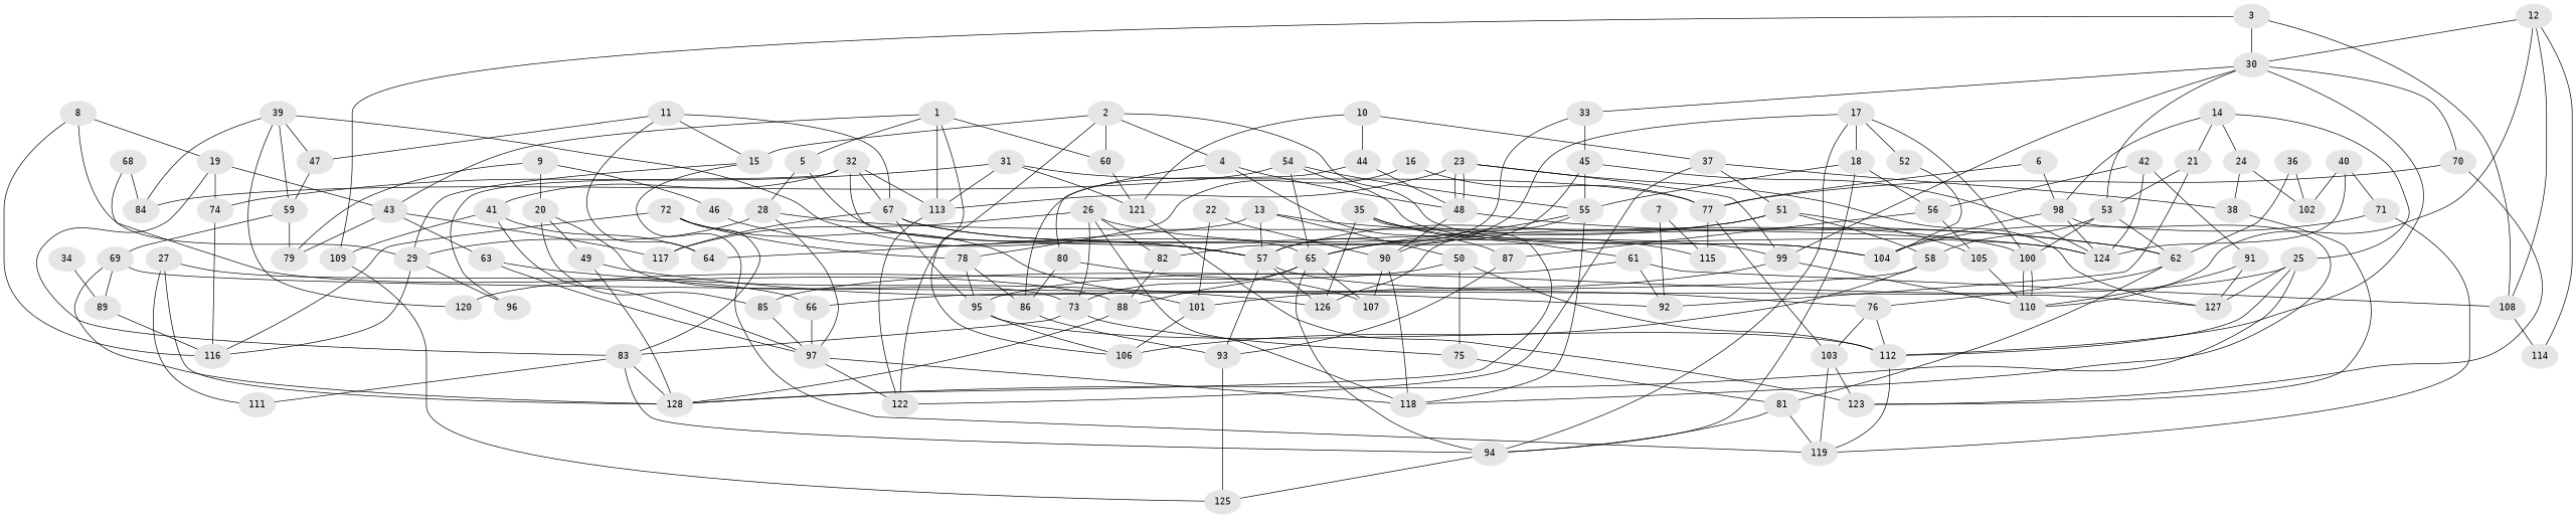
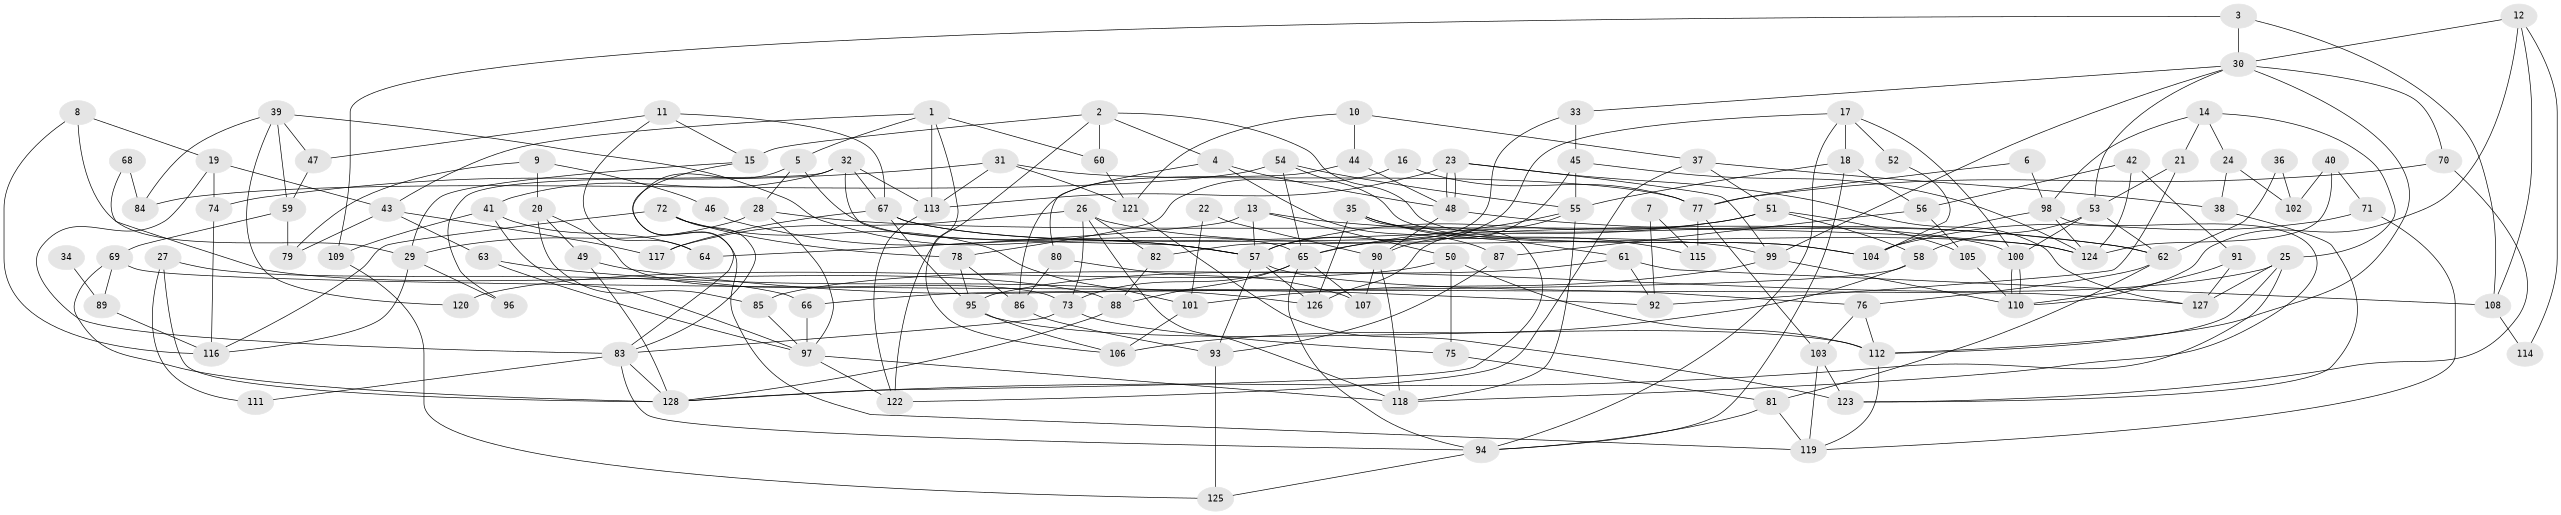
  graph {
    fontname="DejaVu Sans Mono"
    node [color=gray90 fontname="DejaVu Sans Mono" style=filled]
    edge [fontname="DejaVu Sans Mono"]
    1
    5
    43
    60
    106
    113
    28
    65
    83
    79
    117
    63
    121
    122
    2
    4
    15
    104
    48
    80
    87
    29
    119
    34
    89
    3
    30
    108
    109
    53
    99
    112
    33
    70
    114
    125
    62
    90
    86
    107
    93
    124
    97
    94
    73
    88
    128
    111
    6
    77
    98
    115
    103
    118
    7
    92
    8
    19
    116
    74
    96
    9
    20
    46
    49
    85
    57
    10
    37
    44
    38
    51
    123
    11
    47
    64
    67
    59
    100
    95
    12
    110
    13
    50
    120
    75
    126
    76
    81
    14
    21
    24
    25
    102
    127
    16
    78
    17
    18
    52
    55
    56
    105
    58
    22
    101
    23
    26
    82
    27
    66
    45
    31
    32
    41
    35
    61
    36
    39
    84
    69
    40
    71
    42
    91
    54
    68
    72
    1 -- 5
    1 -- 43
    1 -- 60
    1 -- 106
    1 -- 113
    5 -- 28
    5 -- 65
+   5 -- 83
    43 -- 79
    43 -- 117
    43 -- 63
    60 -- 121
    113 -- 122
    28 -- 29
    28 -- 124
    28 -- 97
    65 -- 107
    65 -- 94
    65 -- 73
    65 -- 88
    83 -- 94
    83 -- 128
    83 -- 111
    63 -- 97
    63 -- 126
    121 -- 123
    2 -- 60
    2 -- 122
    2 -- 4
    2 -- 15
    2 -- 104
    4 -- 48
    4 -- 80
    4 -- 87
    15 -- 29
    15 -- 119
    48 -- 62
    48 -- 90
    80 -- 86
    80 -- 107
    87 -- 93
    29 -- 116
    29 -- 96
    34 -- 89
    89 -- 116
    3 -- 30
    3 -- 108
    3 -- 109
    30 -- 53
    30 -- 99
    30 -- 112
    30 -- 33
    30 -- 70
    108 -- 114
    109 -- 125
    53 -- 62
    53 -- 100
    53 -- 58
    99 -- 110
    99 -- 101
    112 -- 119
    33 -- 82
    33 -- 45
    70 -- 77
    70 -- 123
    62 -- 76
    62 -- 81
    90 -- 107
    90 -- 118
    86 -- 93
    93 -- 125
    97 -- 122
    97 -- 118
    94 -- 125
    73 -- 83
    73 -- 75
    88 -- 128
    6 -- 77
    6 -- 98
    77 -- 115
    77 -- 103
    98 -- 104
    98 -- 124
    98 -- 118
    103 -- 119
    103 -- 123
    7 -- 115
    7 -- 92
    8 -- 29
    8 -- 19
    8 -- 116
    19 -- 43
    19 -- 83
    19 -- 74
    74 -- 116
    9 -- 79
    9 -- 20
    9 -- 46
    20 -- 73
    20 -- 49
    20 -- 85
    46 -- 57
    49 -- 128
    49 -- 92
    85 -- 97
    57 -- 93
    57 -- 126
    57 -- 76
    10 -- 121
    10 -- 37
    10 -- 44
    37 -- 122
    37 -- 38
    37 -- 51
    44 -- 48
    44 -- 86
    38 -- 123
    51 -- 65
    51 -- 57
    51 -- 105
    51 -- 58
    11 -- 15
    11 -- 47
    11 -- 64
    11 -- 67
    47 -- 59
    67 -- 117
    67 -- 99
    67 -- 100
    67 -- 95
    59 -- 79
    59 -- 69
    100 -- 110
    100 -- 110
    95 -- 106
    95 -- 112
    12 -- 30
    12 -- 108
    12 -- 114
    12 -- 110
    13 -- 62
    13 -- 57
    13 -- 64
    13 -- 50
    50 -- 112
    50 -- 120
    50 -- 75
    75 -- 81
    76 -- 112
    76 -- 103
    81 -- 119
    81 -- 94
    14 -- 98
    14 -- 21
    14 -- 24
    14 -- 25
    21 -- 53
    21 -- 92
    24 -- 38
    24 -- 102
    25 -- 112
    25 -- 128
    25 -- 95
    25 -- 127
    16 -- 77
    16 -- 78
    78 -- 86
    78 -- 95
    17 -- 94
    17 -- 57
    17 -- 100
    17 -- 18
    17 -- 52
    18 -- 94
    18 -- 55
    18 -- 56
    52 -- 104
    55 -- 65
    55 -- 118
    55 -- 126
    56 -- 87
    56 -- 105
    105 -- 110
    58 -- 106
    58 -- 66
    22 -- 90
    22 -- 101
    101 -- 106
    23 -- 113
    23 -- 48
    23 -- 48
    23 -- 99
    23 -- 127
    26 -- 117
    26 -- 124
    26 -- 73
    26 -- 118
    26 -- 82
    82 -- 88
    27 -- 128
    27 -- 111
    27 -- 66
    66 -- 97
    45 -- 90
    45 -- 124
    45 -- 55
    31 -- 113
    31 -- 121
    31 -- 77
    31 -- 74
    32 -- 113
    32 -- 96
    32 -- 57
    32 -- 67
    32 -- 41
    41 -- 109
    41 -- 97
    41 -- 64
    35 -- 128
    35 -- 115
    35 -- 126
    35 -- 61
    61 -- 108
    61 -- 92
    61 -- 85
    36 -- 62
    36 -- 102
    39 -- 57
    39 -- 47
    39 -- 59
    39 -- 120
    39 -- 84
    69 -- 89
    69 -- 128
    69 -- 127
    40 -- 124
    40 -- 102
    40 -- 71
    71 -- 104
    71 -- 119
    42 -- 124
    42 -- 56
    42 -- 91
    91 -- 110
    91 -- 127
    54 -- 65
    54 -- 104
    54 -- 55
    54 -- 84
    68 -- 88
    68 -- 84
    72 -- 83
    72 -- 116
    72 -- 78
    72 -- 101
  }
